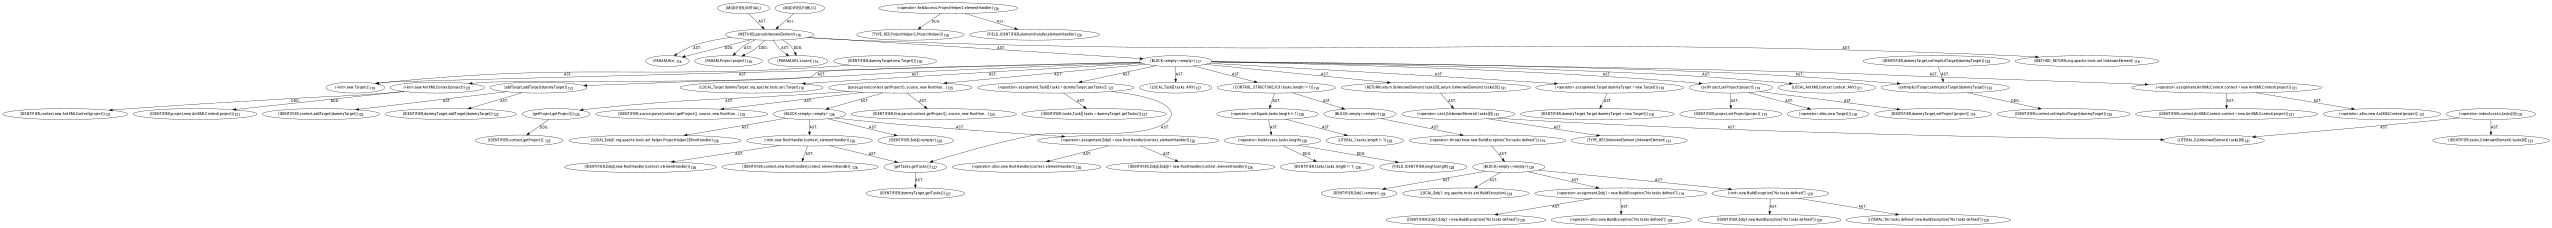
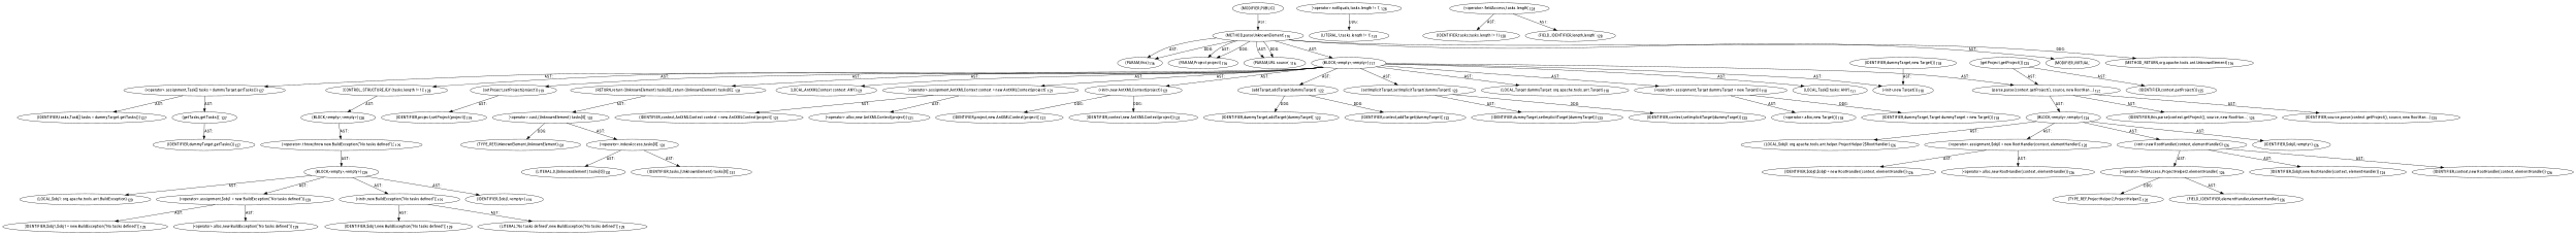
  digraph {
    fontname="Roboto Condensed"
    node [fontname="Roboto Condensed"]
    edge [fontname="Roboto Condensed"]
    n1 [label=<(METHOD,parseUnknownElement)<SUB>116</SUB>>]
    n2 [label=<(PARAM,this)<SUB>116</SUB>>]
    n3 [label=<(PARAM,Project project)<SUB>116</SUB>>]
    n4 [label=<(PARAM,URL source)<SUB>116</SUB>>]
    n5 [label=<(BLOCK,&lt;empty&gt;,&lt;empty&gt;)<SUB>117</SUB>>]
    n6 [label=<(MODIFIER,VIRTUAL)>]
    n7 [label=<(METHOD_RETURN,org.apache.tools.ant.UnknownElement)<SUB>116</SUB>>]
    n8 [label=<(LOCAL,Target dummyTarget: org.apache.tools.ant.Target)<SUB>118</SUB>>]
    n9 [label=<(&lt;operator&gt;.assignment,Target dummyTarget = new Target())<SUB>118</SUB>>]
    n10 [label=<(&lt;init&gt;,new Target())<SUB>118</SUB>>]
    n11 [label=<(setProject,setProject(project))<SUB>119</SUB>>]
    n12 [label=<(LOCAL,AntXMLContext context: ANY)<SUB>121</SUB>>]
    n13 [label=<(&lt;operator&gt;.assignment,AntXMLContext context = new AntXMLContext(project))<SUB>121</SUB>>]
    n14 [label=<(&lt;init&gt;,new AntXMLContext(project))<SUB>121</SUB>>]
    n15 [label=<(addTarget,addTarget(dummyTarget))<SUB>122</SUB>>]
    n16 [label=<(setImplicitTarget,setImplicitTarget(dummyTarget))<SUB>123</SUB>>]
    n17 [label=<(parse,parse(context.getProject(), source, new RootHan...)<SUB>125</SUB>>]
    n18 [label=<(LOCAL,Task[] tasks: ANY)<SUB>127</SUB>>]
    n19 [label=<(&lt;operator&gt;.assignment,Task[] tasks = dummyTarget.getTasks())<SUB>127</SUB>>]
    n20 [label=<(CONTROL_STRUCTURE,IF,if (tasks.length != 1))<SUB>128</SUB>>]
    n21 [label=<(RETURN,return (UnknownElement) tasks[0];,return (UnknownElement) tasks[0];)<SUB>131</SUB>>]
    n22 [label=<(MODIFIER,PUBLIC)>]
    n23 [label=<(IDENTIFIER,dummyTarget,Target dummyTarget = new Target())<SUB>118</SUB>>]
    n24 [label=<(&lt;operator&gt;.alloc,new Target())<SUB>118</SUB>>]
-   n25 [label=<(IDENTIFIER,dummyTarget,setProject(project))<SUB>119</SUB>>]
    n26 [label=<(IDENTIFIER,project,setProject(project))<SUB>119</SUB>>]
    n27 [label=<(IDENTIFIER,context,AntXMLContext context = new AntXMLContext(project))<SUB>121</SUB>>]
    n28 [label=<(&lt;operator&gt;.alloc,new AntXMLContext(project))<SUB>121</SUB>>]
    n29 [label=<(IDENTIFIER,context,new AntXMLContext(project))<SUB>121</SUB>>]
    n30 [label=<(IDENTIFIER,project,new AntXMLContext(project))<SUB>121</SUB>>]
    n31 [label=<(IDENTIFIER,context,addTarget(dummyTarget))<SUB>122</SUB>>]
    n32 [label=<(IDENTIFIER,dummyTarget,addTarget(dummyTarget))<SUB>122</SUB>>]
    n33 [label=<(IDENTIFIER,context,setImplicitTarget(dummyTarget))<SUB>123</SUB>>]
    n34 [label=<(IDENTIFIER,dummyTarget,setImplicitTarget(dummyTarget))<SUB>123</SUB>>]
    n35 [label=<(IDENTIFIER,this,parse(context.getProject(), source, new RootHan...)<SUB>125</SUB>>]
    n36 [label=<(getProject,getProject())<SUB>125</SUB>>]
    n37 [label=<(IDENTIFIER,source,parse(context.getProject(), source, new RootHan...)<SUB>125</SUB>>]
    n38 [label=<(BLOCK,&lt;empty&gt;,&lt;empty&gt;)<SUB>126</SUB>>]
    n39 [label=<(IDENTIFIER,tasks,Task[] tasks = dummyTarget.getTasks())<SUB>127</SUB>>]
    n40 [label=<(getTasks,getTasks())<SUB>127</SUB>>]
    n41 [label=<(&lt;operator&gt;.notEquals,tasks.length != 1)<SUB>128</SUB>>]
    n42 [label=<(BLOCK,&lt;empty&gt;,&lt;empty&gt;)<SUB>128</SUB>>]
    n43 [label=<(&lt;operator&gt;.cast,(UnknownElement) tasks[0])<SUB>131</SUB>>]
    n44 [label=<(IDENTIFIER,dummyTarget,new Target())<SUB>118</SUB>>]
    n45 [label=<(IDENTIFIER,context,getProject())<SUB>125</SUB>>]
    n46 [label=<(LOCAL,$obj0: org.apache.tools.ant.helper.ProjectHelper2$RootHandler)<SUB>126</SUB>>]
    n47 [label=<(&lt;operator&gt;.assignment,$obj0 = new RootHandler(context, elementHandler))<SUB>126</SUB>>]
    n48 [label=<(&lt;init&gt;,new RootHandler(context, elementHandler))<SUB>126</SUB>>]
    n49 [label=<(IDENTIFIER,$obj0,&lt;empty&gt;)<SUB>126</SUB>>]
    n50 [label=<(IDENTIFIER,$obj0,$obj0 = new RootHandler(context, elementHandler))<SUB>126</SUB>>]
    n51 [label=<(&lt;operator&gt;.alloc,new RootHandler(context, elementHandler))<SUB>126</SUB>>]
    n52 [label=<(IDENTIFIER,$obj0,new RootHandler(context, elementHandler))<SUB>126</SUB>>]
    n53 [label=<(IDENTIFIER,context,new RootHandler(context, elementHandler))<SUB>126</SUB>>]
    n54 [label=<(&lt;operator&gt;.fieldAccess,ProjectHelper2.elementHandler)<SUB>126</SUB>>]
    n55 [label=<(TYPE_REF,ProjectHelper2,ProjectHelper2)<SUB>126</SUB>>]
    n56 [label=<(FIELD_IDENTIFIER,elementHandler,elementHandler)<SUB>126</SUB>>]
    n57 [label=<(IDENTIFIER,dummyTarget,getTasks())<SUB>127</SUB>>]
    n58 [label=<(&lt;operator&gt;.fieldAccess,tasks.length)<SUB>128</SUB>>]
    n59 [label=<(LITERAL,1,tasks.length != 1)<SUB>128</SUB>>]
    n60 [label=<(&lt;operator&gt;.throw,throw new BuildException(&quot;No tasks defined&quot;);)<SUB>129</SUB>>]
    n61 [label=<(IDENTIFIER,tasks,tasks.length != 1)<SUB>128</SUB>>]
    n62 [label=<(FIELD_IDENTIFIER,length,length)<SUB>128</SUB>>]
    n63 [label=<(BLOCK,&lt;empty&gt;,&lt;empty&gt;)<SUB>129</SUB>>]
    n64 [label=<(LOCAL,$obj1: org.apache.tools.ant.BuildException)<SUB>129</SUB>>]
    n65 [label=<(&lt;operator&gt;.assignment,$obj1 = new BuildException(&quot;No tasks defined&quot;))<SUB>129</SUB>>]
    n66 [label=<(&lt;init&gt;,new BuildException(&quot;No tasks defined&quot;))<SUB>129</SUB>>]
    n67 [label=<(IDENTIFIER,$obj1,&lt;empty&gt;)<SUB>129</SUB>>]
    n68 [label=<(IDENTIFIER,$obj1,$obj1 = new BuildException(&quot;No tasks defined&quot;))<SUB>129</SUB>>]
    n69 [label=<(&lt;operator&gt;.alloc,new BuildException(&quot;No tasks defined&quot;))<SUB>129</SUB>>]
    n70 [label=<(IDENTIFIER,$obj1,new BuildException(&quot;No tasks defined&quot;))<SUB>129</SUB>>]
    n71 [label=<(LITERAL,&quot;No tasks defined&quot;,new BuildException(&quot;No tasks defined&quot;))<SUB>129</SUB>>]
    n72 [label=<(TYPE_REF,UnknownElement,UnknownElement)<SUB>131</SUB>>]
    n73 [label=<(&lt;operator&gt;.indexAccess,tasks[0])<SUB>131</SUB>>]
    n74 [label=<(IDENTIFIER,tasks,(UnknownElement) tasks[0])<SUB>131</SUB>>]
    n75 [label=<(LITERAL,0,(UnknownElement) tasks[0])<SUB>131</SUB>>]
    n1 -> n2 [label="AST: "]
    n1 -> n2 [label="DDG: "]
    n1 -> n3 [label="AST: "]
    n1 -> n3 [label="DDG: "]
    n1 -> n4 [label="AST: "]
    n1 -> n4 [label="DDG: "]
    n1 -> n5 [label="AST: "]
-   n6 -> n1 [label="AST: "]
-   n1 -> n7 [label="AST: "]
+   n1 -> n6 [label="AST: "]
+   n1 -> n7 [label="DDG: "]
    n5 -> n8 [label="AST: "]
    n5 -> n9 [label="AST: "]
    n5 -> n10 [label="AST: "]
    n5 -> n11 [label="AST: "]
    n5 -> n12 [label="AST: "]
    n5 -> n13 [label="AST: "]
    n5 -> n14 [label="AST: "]
    n5 -> n15 [label="AST: "]
    n5 -> n16 [label="AST: "]
    n5 -> n17 [label="AST: "]
    n5 -> n18 [label="AST: "]
    n5 -> n19 [label="AST: "]
    n5 -> n20 [label="AST: "]
    n5 -> n21 [label="AST: "]
-   n9 -> n23 [label="AST: "]
-   n11 -> n24 [label="AST: "]
-   n11 -> n25 [label="AST: "]
+   n9 -> n23 [label="DDG: "]
+   n9 -> n24 [label="AST: "]
    n11 -> n26 [label="AST: "]
    n13 -> n27 [label="AST: "]
    n13 -> n28 [label="AST: "]
    n14 -> n29 [label="DDG: "]
    n14 -> n30 [label="DDG: "]
-   n15 -> n31 [label="AST: "]
-   n15 -> n32 [label="AST: "]
+   n15 -> n31 [label="DDG: "]
+   n15 -> n32 [label="DDG: "]
    n16 -> n33 [label="DDG: "]
-   n34 -> n16 [label="AST: "]
+   n16 -> n34 [label="AST: "]
    n17 -> n35 [label="AST: "]
-   n17 -> n36 [label="AST: "]
+   n36 -> n17 [label="AST: "]
    n17 -> n37 [label="AST: "]
    n17 -> n38 [label="AST: "]
    n19 -> n39 [label="AST: "]
    n19 -> n40 [label="AST: "]
-   n20 -> n41 [label="AST: "]
    n20 -> n42 [label="AST: "]
    n21 -> n43 [label="AST: "]
    n22 -> n1 [label="AST: "]
-   n36 -> n45 [label="DDG: "]
+   n36 -> n45 [label="AST: "]
    n38 -> n46 [label="AST: "]
    n38 -> n47 [label="AST: "]
    n38 -> n48 [label="AST: "]
    n38 -> n49 [label="AST: "]
    n40 -> n57 [label="AST: "]
-   n41 -> n58 [label="AST: "]
-   n41 -> n59 [label="AST: "]
+   n41 -> n59 [label="DDG: "]
    n42 -> n60 [label="AST: "]
-   n43 -> n72 [label="AST: "]
-   n43 -> n75 [label="AST: "]
+   n43 -> n72 [label="DDG: "]
+   n43 -> n73 [label="AST: "]
    n44 -> n10 [label="AST: "]
    n47 -> n50 [label="AST: "]
    n47 -> n51 [label="AST: "]
    n48 -> n52 [label="AST: "]
    n48 -> n53 [label="AST: "]
-   n48 -> n40 [label="AST: "]
+   n48 -> n54 [label="AST: "]
    n54 -> n55 [label="DDG: "]
    n54 -> n56 [label="AST: "]
-   n58 -> n61 [label="DDG: "]
-   n58 -> n62 [label="DDG: "]
+   n58 -> n61 [label="AST: "]
+   n58 -> n62 [label="AST: "]
    n60 -> n63 [label="AST: "]
    n63 -> n64 [label="AST: "]
    n63 -> n65 [label="AST: "]
    n63 -> n66 [label="AST: "]
    n63 -> n67 [label="AST: "]
    n65 -> n68 [label="AST: "]
    n65 -> n69 [label="AST: "]
    n66 -> n70 [label="AST: "]
    n66 -> n71 [label="AST: "]
    n73 -> n74 [label="AST: "]
    n73 -> n75 [label="AST: "]
  }
